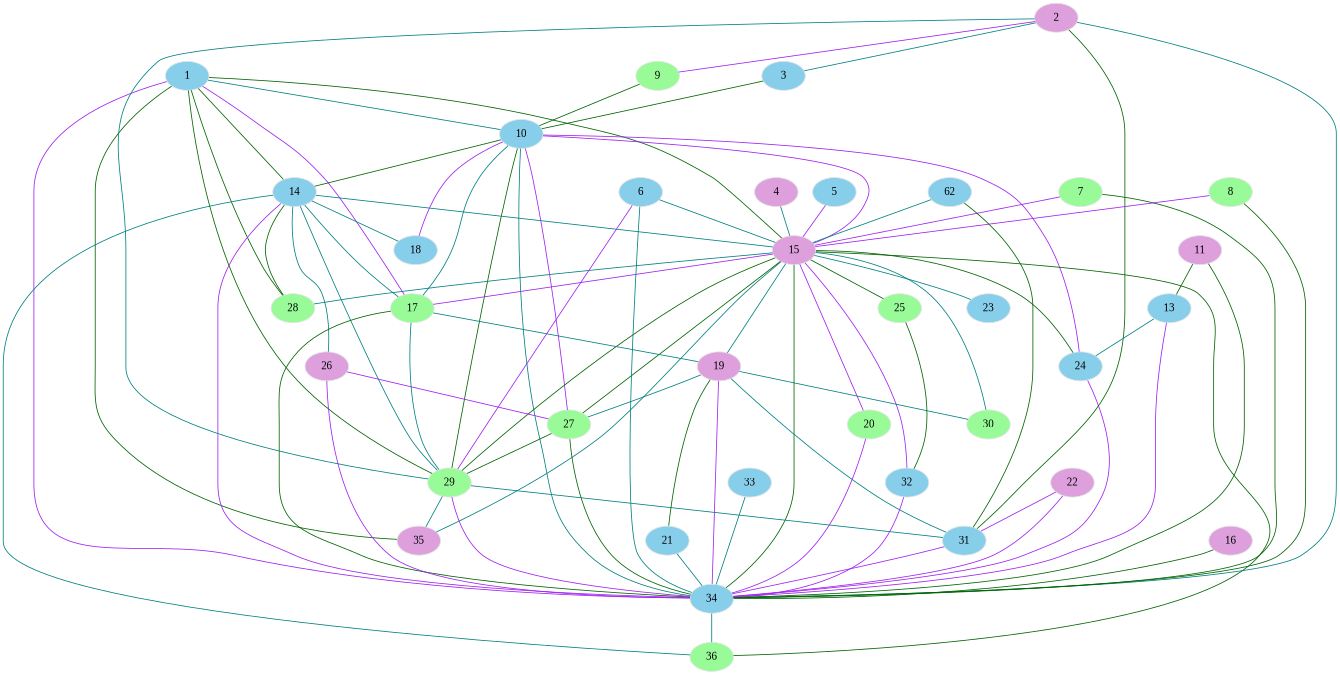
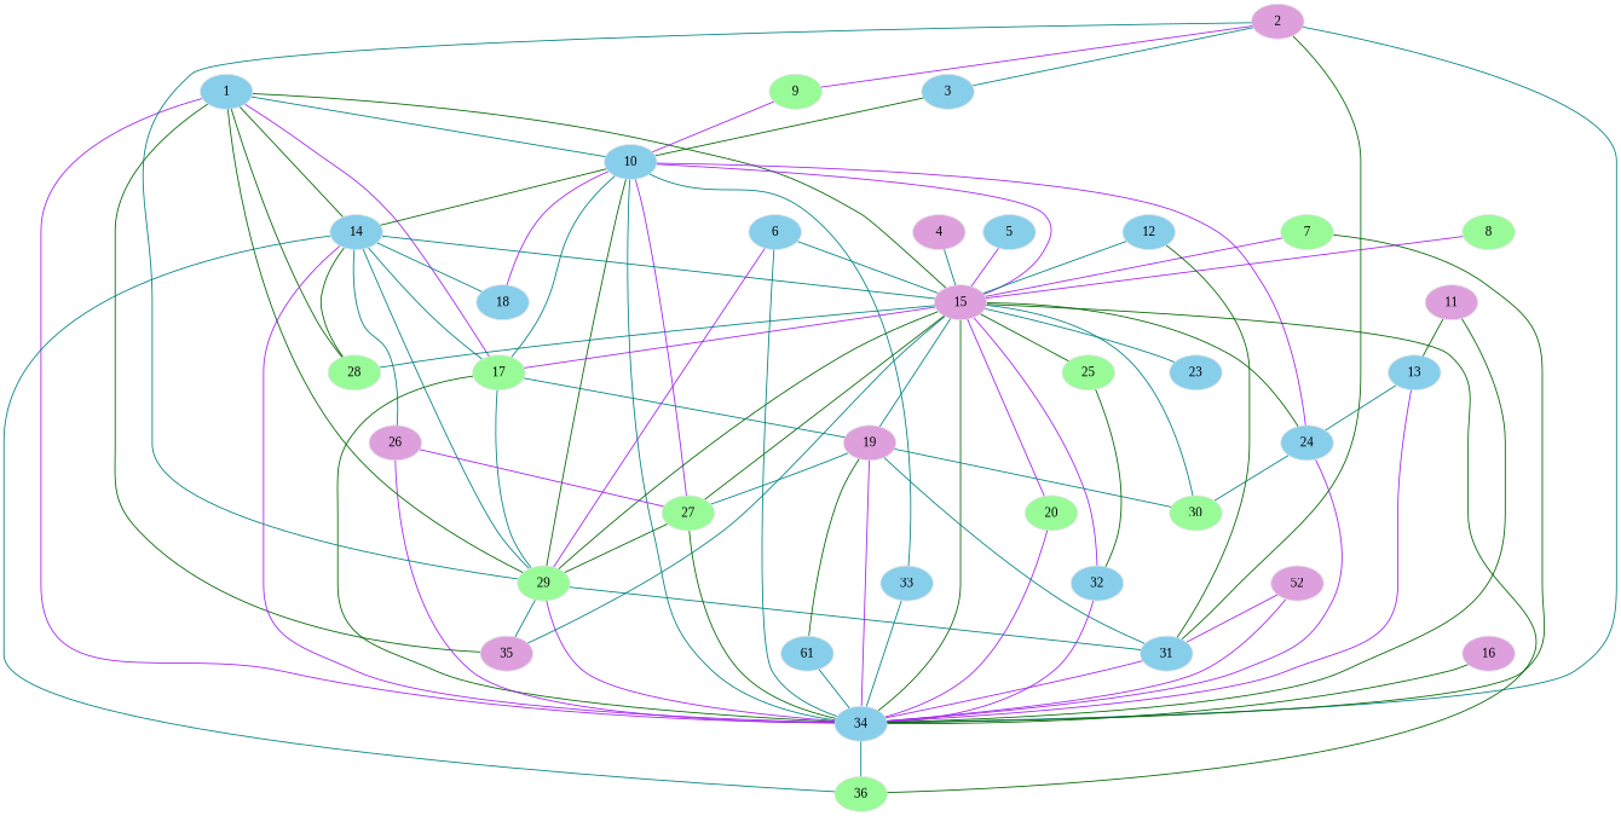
  graph {
    fontname="Liberation Serif"
    node [color=gray90 fillcolor=skyblue fontname="Liberation Serif" style=filled]
    edge [color=teal fontname="Liberation Serif" weight=1.0]
    1
    10
    14
    15 [fillcolor=plum]
    17 [fillcolor=palegreen]
    28 [fillcolor=palegreen]
    29 [fillcolor=palegreen]
    34
    35 [fillcolor=plum]
    18
    24
    27 [fillcolor=palegreen]
    33
    26 [fillcolor=plum]
    36 [fillcolor=palegreen]
    19 [fillcolor=plum]
    20 [fillcolor=palegreen]
    23
    25 [fillcolor=palegreen]
    30 [fillcolor=palegreen]
    32
    31
    2 [fillcolor=plum]
    3
    9 [fillcolor=palegreen]
    4 [fillcolor=plum]
    5
    6
    7 [fillcolor=palegreen]
    8 [fillcolor=palegreen]
    11 [fillcolor=plum]
    13
-   12 [label=62]
-   21
+   12
+   21 [label=61]
    16 [fillcolor=plum]
-   22 [fillcolor=plum]
+   22 [fillcolor=plum label=52]
    1 -- 10
    1 -- 14 [color=darkgreen]
    1 -- 15 [color=darkgreen weight=2.0]
    1 -- 17 [color=purple]
    1 -- 28 [color=darkgreen]
    1 -- 29 [color=darkgreen]
    1 -- 34 [color=purple weight=3.0]
    1 -- 35 [color=darkgreen]
    10 -- 14 [color=darkgreen]
    10 -- 15 [color=purple weight=2.0]
    10 -- 17
    10 -- 29 [color=darkgreen]
    10 -- 34 [weight=4.0]
    10 -- 18 [color=purple]
    10 -- 24 [color=purple]
    10 -- 27 [color=purple]
+   10 -- 33
    14 -- 15 [weight=3.0]
    14 -- 17
    14 -- 28 [color=darkgreen]
    14 -- 29
    14 -- 34 [color=purple weight=3.0]
    14 -- 18
    14 -- 26
    14 -- 36
    15 -- 17 [color=purple weight=2.0]
    15 -- 28
    15 -- 29 [color=darkgreen weight=4.0]
    15 -- 34 [color=darkgreen weight=6.0]
    15 -- 35
    15 -- 24 [color=darkgreen]
    15 -- 27 [color=darkgreen]
    15 -- 36 [color=darkgreen]
    15 -- 19
    15 -- 20 [color=purple]
    15 -- 23 [weight=2.0]
    15 -- 25 [color=darkgreen weight=2.0]
    15 -- 30
    15 -- 32 [color=purple]
    17 -- 29
    17 -- 34 [color=darkgreen weight=4.0]
    17 -- 19
    29 -- 34 [color=purple weight=3.0]
    29 -- 35 [weight=2.0]
    29 -- 31
    34 -- 36 [weight=2.0]
    24 -- 34 [color=purple weight=2.0]
+   24 -- 30
    27 -- 29 [color=darkgreen]
    27 -- 34 [color=darkgreen]
    33 -- 34
    26 -- 34 [color=purple]
    26 -- 27 [color=purple]
    19 -- 34 [color=purple weight=2.0]
    19 -- 27
    19 -- 30
    19 -- 31
    19 -- 21 [color=darkgreen]
    20 -- 34 [color=purple]
    25 -- 32 [color=darkgreen]
    32 -- 34 [color=purple weight=2.0]
    31 -- 34 [color=purple]
    2 -- 29
    2 -- 34 [weight=2.0]
    2 -- 31 [color=darkgreen]
    2 -- 3
    2 -- 9 [color=purple]
    3 -- 10 [color=darkgreen]
-   9 -- 10 [color=darkgreen]
+   9 -- 10 [color=purple]
    4 -- 15 [weight=2.0]
    5 -- 15 [color=purple]
    6 -- 15
    6 -- 29 [color=purple]
    6 -- 34
    7 -- 15 [color=purple]
    7 -- 34 [color=darkgreen]
    8 -- 15 [color=purple]
-   8 -- 34 [color=darkgreen]
    11 -- 34 [color=darkgreen]
    11 -- 13 [color=darkgreen]
    13 -- 34 [color=purple]
    13 -- 24
    12 -- 15
    12 -- 31 [color=darkgreen]
    21 -- 34
    16 -- 34 [color=darkgreen weight=2.0]
    22 -- 34 [color=purple]
    22 -- 31 [color=purple]
  }
